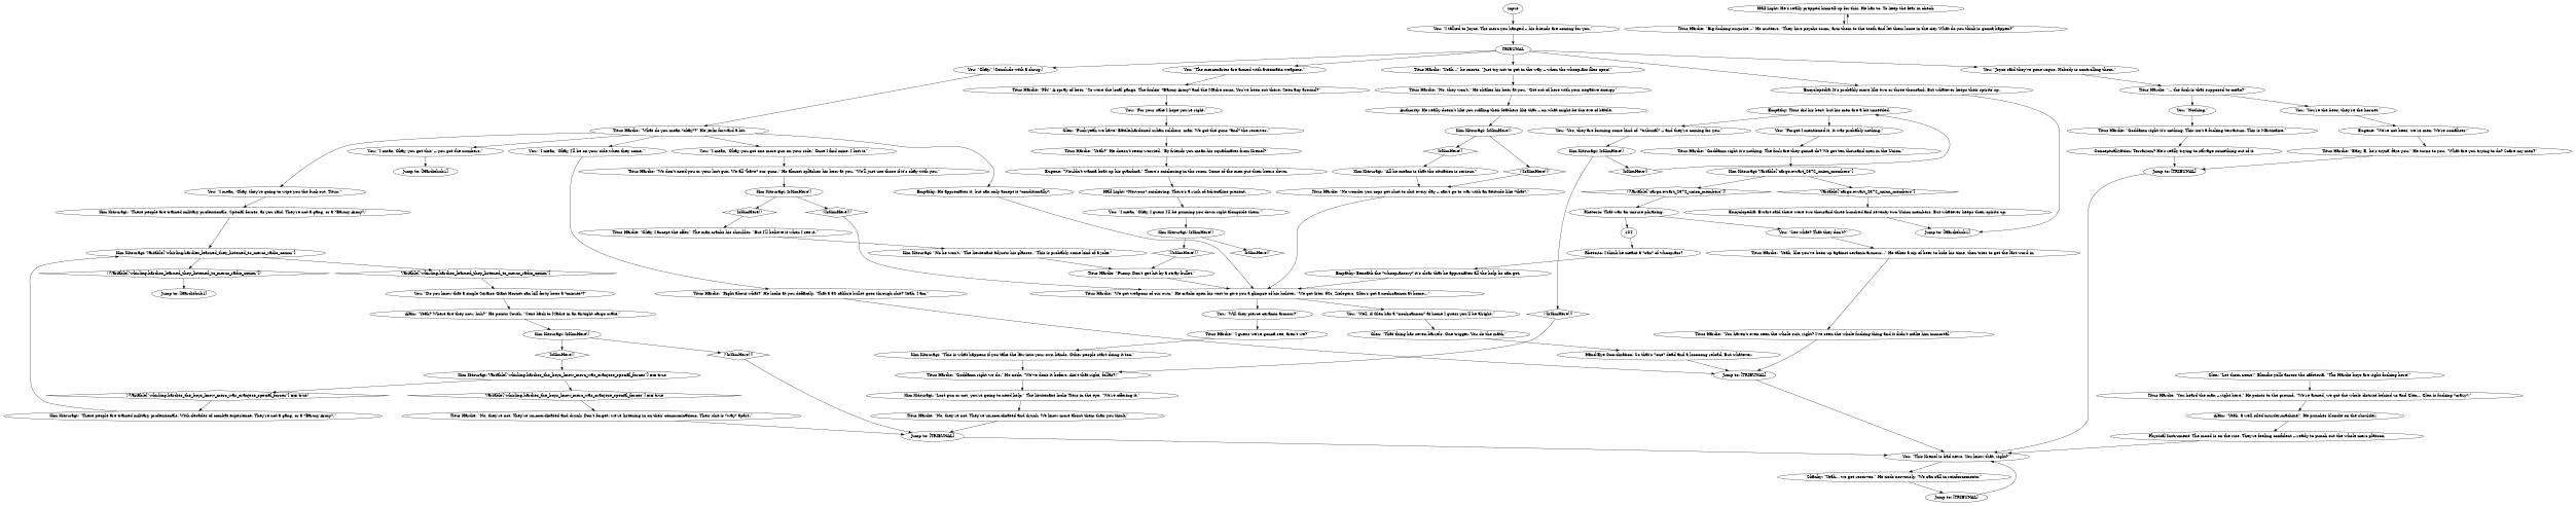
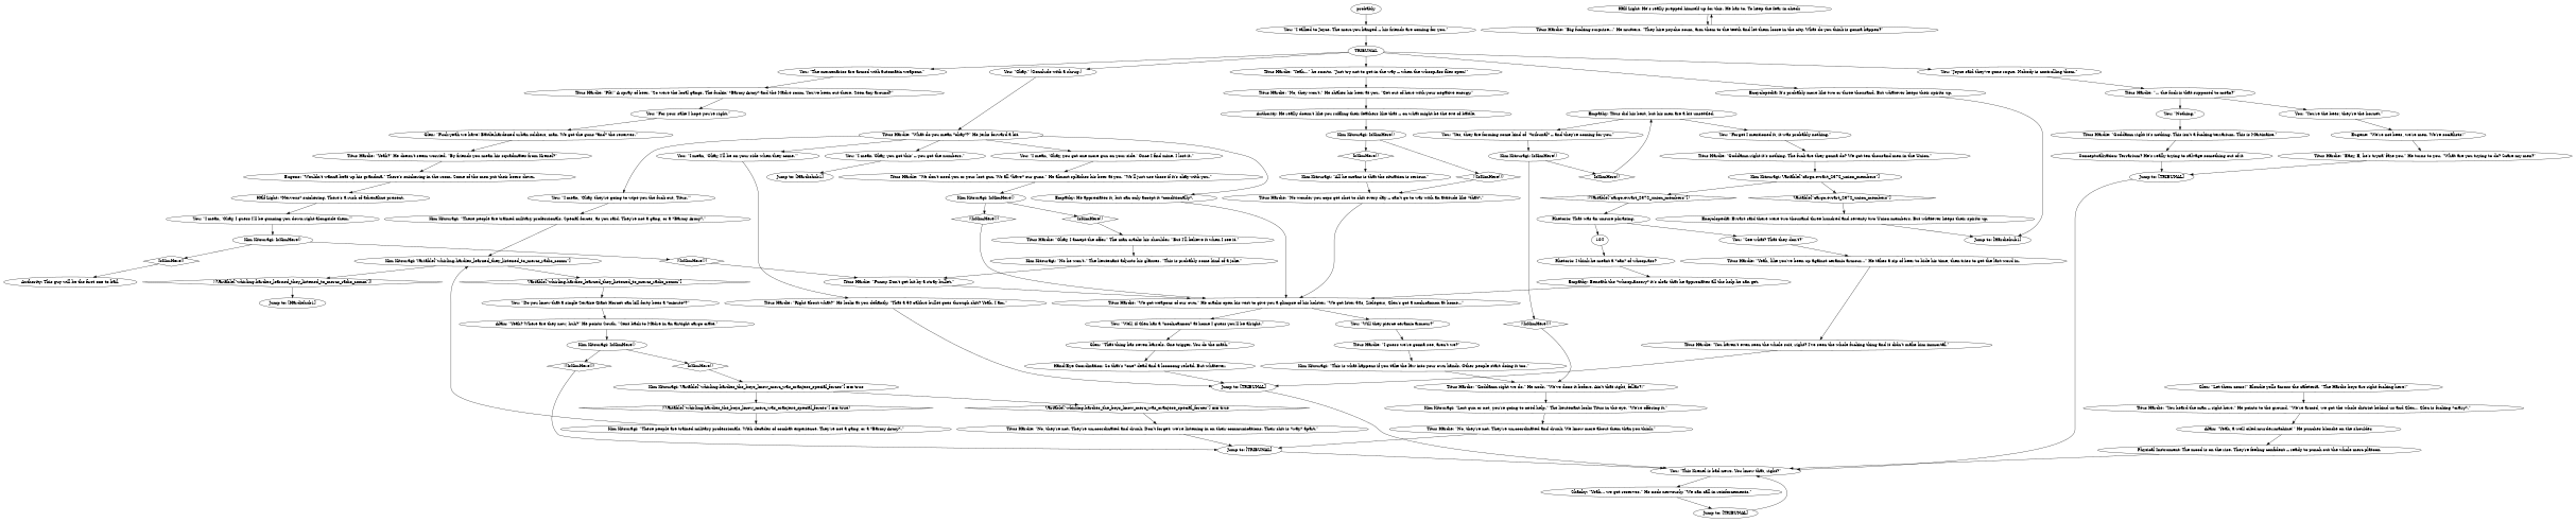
  digraph {
-   n1 [label=input]
+   n1 [label=probably]
    n2 [label="You: \"I talked to Joyce. The merc you hanged -- his friends are coming for you.\""]
    n3 [label=TRIBUNAL]
    n4 [label="You: \"I mean, 'Okay, you got one more gun on your side.' Once I find mine. I lost it.\""]
    n5 [label="Titus Hardie: \"We don't need you or your lost gun. We all *have* our guns.\" He almost splashes his beer at you. \"We'll just use those if it's okay with you.\""]
    n6 [label="Kim Kitsuragi: IsKimHere()"]
    n7 [label="Kim Kitsuragi: IsKimHere()"]
    n8 [label="IsKimHere()" shape=diamond]
    n9 [label="!(IsKimHere())" shape=diamond]
    n10 [label="Kim Kitsuragi: Variable[\"whirling.hardies_the_boys_know_merc_was_oranjese_special_forces\"] == true"]
    n11 [label="Jump to: [TRIBUNAL]"]
    n12 [label="Variable[\"whirling.hardies_the_boys_know_merc_was_oranjese_special_forces\"] == true" shape=diamond]
    n13 [label="!(Variable[\"whirling.hardies_the_boys_know_merc_was_oranjese_special_forces\"] == true)" shape=diamond]
    n14 [label="You: \"This Krenel is bad news. You know that, right?\""]
    n15 [label="Kim Kitsuragi: \"These people are trained military professionals. With decades of combat experience. They're not a gang, or a *Barmy Army*.\""]
    n16 [label="Kim Kitsuragi: Variable[\"whirling.hardies_learned_they_listened_to_mercs_radio_comm\"]"]
    n17 [label="Variable[\"whirling.hardies_learned_they_listened_to_mercs_radio_comm\"]" shape=diamond]
    n18 [label="!(Variable[\"whirling.hardies_learned_they_listened_to_mercs_radio_comm\"])" shape=diamond]
    n19 [label="You: \"Yes, they are forming some kind of  *tribunal* -- and they're coming for you.\""]
    n20 [label="Kim Kitsuragi: IsKimHere()"]
    n21 [label="IsKimHere()" shape=diamond]
    n22 [label="!(IsKimHere())" shape=diamond]
    n23 [label="You: \"You're the bees; they're the hornet.\""]
    n24 [label="Eugene: \"We're not bees, we're men. We're socialists!\""]
    n25 [label="Titus Hardie: \"Easy, E, he's tryna' faze you.\" He turns to you. \"What are you trying to do? Scare my men?\""]
    n26 [label="Jump to: [TRIBUNAL]"]
    n27 [label="Shanky: \"Yeah... we got reserves.\" He nods nervously. \"We can call in reinforcements.\""]
    n28 [label="Conceptualization: Terrarium? He's really trying to salvage something out of it."]
    n29 [label="Empathy: Beneath the *whoop-assery* it's clear that he appreciates all the help he can get."]
    n30 [label="Titus Hardie: \"We got weapons of our own.\" He cracks open his vest to give you a glimpse of his holster. \"We got Ister 50s, Zielegers, Glen's got a nock-cannon at home...\""]
    n31 [label="You: \"Will they pierce ceramic armour?\""]
    n32 [label="You: \"Well, if Glen has a *nock-cannon* at home I guess you'll be alright.\""]
    n33 [label="You: \"Okay.\" (Conclude with a shrug.)"]
    n34 [label="You: \"Joyce said they've gone rogue. Nobody is controlling them.\""]
    n35 [label="You: \"The mercenaries are armed with automatic weapons.\""]
    n36 [label="Titus Hardie: \"Yeah...\" he snorts. \"Just try not to get in the way -- when the whoop-ass flies open!\""]
    n37 [label="Encyclopedia: It's probably more like two or three thousand. But whatever keeps their spirits up."]
    n38 [label="Titus Hardie: \"What do you mean *okay*?\" He jerks forward a bit."]
    n39 [label="You: \"I mean 'Okay, you got this' -- you got the numbers.\""]
    n40 [label="You: \"I mean, 'Okay, they're going to wipe you the fuck out, Titus.'\""]
    n41 [label="You: \"I mean, 'Okay, I'll be on your side when they come.'\""]
    n42 [label="Empathy: He appreciates it, but can only accept it *conditionally*."]
    n43 [label="Titus Hardie: \"I guess we're gonna see, aren't we?\""]
    n44 [label="Kim Kitsuragi: \"This is what happens if you take the law into your own hands. Other people start doing it too.\""]
    n45 [label="Titus Hardie: \"... the fuck is that supposed to mean?\""]
    n46 [label="You: \"Nothing.\""]
    n47 [label="Glen: \"That thing has seven barrels. One trigger. You do the math.\""]
    n48 [label="Hand/Eye Coordination: So that's *one* dead and a looooong reload. But whatever."]
    n49 [label="Half Light: *Nervous* snickering. There's a rush of adrenaline present."]
    n50 [label="You: \"I mean, 'Okay, I guess I'll be gunning you down right alongside them.'\""]
    n51 [label="Kim Kitsuragi: IsKimHere()"]
    n52 [label="Titus Hardie: \"Goddamn right it's nothing. The fuck are they gonna do? We got ten thousand men in the Union.\""]
    n53 [label="Kim Kitsuragi: Variable[\"cargo.evrart_2372_union_members\"]"]
    n54 [label="Variable[\"cargo.evrart_2372_union_members\"]" shape=diamond]
    n55 [label="!(Variable[\"cargo.evrart_2372_union_members\"])" shape=diamond]
    n56 [label="Titus Hardie: \"No wonder you cops get shot to shit every day -- can't go to war with an attitude like *that*.\""]
    n57 [label="IsKimHere()" shape=diamond]
    n58 [label="!(IsKimHere())" shape=diamond]
+   n59 [label="Authority: This guy will be the first one to bail."]
    n60 [label="Titus Hardie: \"Funny. Don't get hit by a stray bullet.\""]
    n61 [label="Kim Kitsuragi: \"All he means is that the situation is serious.\""]
    n62 [label="Empathy: Titus did his best, but his men are a bit unsettled."]
    n63 [label="Titus Hardie: \"Goddamn right we do.\" He nods. \"We've done it before. Ain't that right, fellas?!\""]
    n64 [label="You: \"Forget I mentioned it, it was probably nothing.\""]
    n65 [label="Kim Kitsuragi: \"Lost gun or not, you're going to need help.\" The lieutenant looks Titus in the eye. \"We're offering it.\""]
    n66 [label="Encyclopedia: Evrart said there were two thousand three hundred and seventy two Union members. But whatever keeps their spirits up."]
    n67 [label="Jump to: [Hardiehub1]"]
    n68 [label="Jump to: [TRIBUNAL]"]
    n69 [label="You: \"Do you know that a single Seraise Giant Hornet can kill forty bees a *minute*?\""]
    n70 [label="Jump to: [Hardiehub1]"]
    n71 [label="Alain: \"Yeah? Where are they now, huh?\" He points South. \"Sent back to Madre in an airtight cargo crate.\""]
    n72 [label="Alain: \"Yeah, a well oiled murder-machine!\" He punches blondie on the shoulder."]
    n73 [label="Physical Instrument: The mood is on the rise. They're feeling confident -- ready to punch out the whole merc platoon."]
    n74 [label="Jump to: [Hardiehub1]"]
    n75 [label="Titus Hardie: \"You heard the man -- right here.\" He points to the ground. \"We're armed, we got the whole district behind us and Glen... Glen is fucking *crazy*.\""]
    n76 [label="Kim Kitsuragi: \"These people are trained military professionals. Special forces, as you said. They're not a gang, or a *Barmy Army*.\""]
    n77 [label="Titus Hardie: \"Right about what?\" He looks at you defiantly. \"That a 50 calibre bullet goes through shit? Yeah. I am.\""]
    n78 [label="Titus Hardie: \"Yeah, like you've been up against ceramic armour...\" He takes a sip of beer to bide his time, then tries to get the last word in."]
    n79 [label="Titus Hardie: \"You haven't even seen the whole suit, right? I've seen the whole fucking thing and it didn't make him immortal.\""]
    n80 [label="Titus Hardie: \"Pft!\" A spray of beer. \"So were the local gangs. The fuckin' *Barmy Army* and the Madre scum. You've been out there. Seen any around?\""]
    n81 [label="You: \"For your sake I hope you're right.\""]
    n82 [label="Eugene: \"Wouldn't wanna beat up his grandma.\" There's snickering in the room. Some of the men put their beers down."]
    n83 [label="Titus Hardie: \"Goddamn right it's nothing. This isn't a fucking terrarium. This is Martinaise.\""]
    n84 [label="IsKimHere()" shape=diamond]
    n85 [label="!(IsKimHere())" shape=diamond]
    n86 [label="You: \"See what? That they don't?\""]
    n87 [label="Rhetoric: That was an unsure phrasing."]
    104
    n89 [label="Titus Hardie: \"Okay, I accept the offer.\" The man cracks his shoulder. \"But I'll believe it when I see it.\""]
    n90 [label="Kim Kitsuragi: \"No he won't.\" The lieutenant adjusts his glasses. \"This is probably some kind of a joke.\""]
    n91 [label="Authority: He really doesn't like you ruffling their feathers like that -- on what might be the eve of battle."]
    n92 [label="Kim Kitsuragi: IsKimHere()"]
    n93 [label="IsKimHere()" shape=diamond]
    n94 [label="!(IsKimHere())" shape=diamond]
    n95 [label="Half Light: He's really prepped himself up for this. He has to. To keep the fear in check."]
    n96 [label="Titus Hardie: \"Big fucking surprise...\" He mutters. \"They hire psycho scum, arm them to the teeth and let them loose in the city. What do you think is gonna happen?\""]
    n97 [label="Titus Hardie: \"No, they're not. They're un-coordinated and drunk. Don't forget: we're listening in on their communications. Their shit is *way* apart.\""]
    n98 [label="Glen: \"Let them come!\" Blondie yells across the cafeteria. \"The Hardie boys are right fucking here!\""]
    n99 [label="Titus Hardie: \"No, they're not. They're un-coordinated and drunk. We know more about them than you think.\""]
    n100 [label="Rhetoric: I think he meant a *can* of whoop-ass?"]
    n101 [label="Titus Hardie: \"No, they won't.\" He shakes his beer at you. \"Get out of here with your negative energy.\""]
    n102 [label="Glen: \"Fuck yeah we have! Battle-hardened urban soldiers, man. We got the guns *and* the reserves.\""]
    n103 [label="Titus Hardie: \"Yeah?\" He doesn't seem worried. \"By friends you mean his squadmates from Krenel?\""]
    n104 [label="Jump to: [TRIBUNAL]"]
    n1 -> n2
    n2 -> n3
    n3 -> n33
    n3 -> n34
    n3 -> n35
    n3 -> n36
    n3 -> n37
    n4 -> n5
    n5 -> n6
    n6 -> n84
    n6 -> n85
    n7 -> n8
    n7 -> n9
    n8 -> n10
    n9 -> n11
    n10 -> n12
    n10 -> n13
    n11 -> n14
    n12 -> n97
    n13 -> n15
    n14 -> n27
    n15 -> n16
    n16 -> n17
    n16 -> n18
    n17 -> n69
    n18 -> n70
    n19 -> n20
    n20 -> n21
    n20 -> n22
    n21 -> n62
    n22 -> n63
    n23 -> n24
    n24 -> n25
    n25 -> n26
    n26 -> n14
    n27 -> n104
    n28 -> n26
    n29 -> n30
    n30 -> n31
    n30 -> n32
    n31 -> n43
    n32 -> n47
    n33 -> n38
    n34 -> n45
    n35 -> n80
    n36 -> n101
    n37 -> n67
    n38 -> n4
    n38 -> n39
    n38 -> n40
    n38 -> n41
    n38 -> n42
    n39 -> n74
    n40 -> n76
    n41 -> n77
    n42 -> n30
    n43 -> n44
    n44 -> n63
    n45 -> n23
    n45 -> n46
    n46 -> n83
    n47 -> n48
    n48 -> n68
    n49 -> n50
    n50 -> n51
    n51 -> n57
    n51 -> n58
    n52 -> n53
    n53 -> n54
    n53 -> n55
    n54 -> n66
    n55 -> n87
    n56 -> n30
+   n57 -> n59
    n58 -> n60
    n60 -> n30
    n61 -> n56
    n62 -> n19
    n62 -> n64
    n63 -> n65
    n64 -> n52
    n65 -> n99
    n66 -> n67
    n68 -> n14
    n69 -> n71
    n71 -> n7
    n72 -> n73
    n73 -> n14
    n75 -> n72
    n76 -> n16
    n77 -> n68
    n78 -> n79
    n79 -> n68
    n80 -> n81
    n81 -> n102
    n82 -> n49
    n83 -> n28
    n84 -> n89
    n85 -> n30
    n86 -> n78
    n87 -> n86
    n87 -> 104
    104 -> n100
    n89 -> n90
    n90 -> n60
    n91 -> n92
    n92 -> n93
    n92 -> n94
    n93 -> n61
    n94 -> n56
    n95 -> n96
    n96 -> n95
    n97 -> n11
    n98 -> n75
    n99 -> n11
    n100 -> n29
    n101 -> n91
    n102 -> n103
    n103 -> n82
    n104 -> n14
  }
